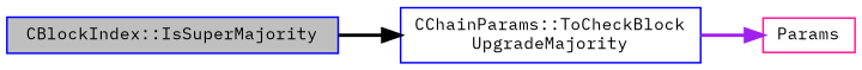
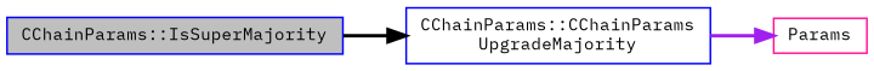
  digraph {
    fontname="IBM Plex Mono"
    rankdir=LR
    node [color=blue fillcolor=white fontname="IBM Plex Mono" fontsize=10 shape=record style=filled]
    edge [fontname="IBM Plex Mono" fontsize=10 labelfontname=Helvetica labelfontsize=10 style=bold]
-   n1 [fillcolor=grey75 fontcolor=black height=0.2 label="CBlockIndex::IsSuperMajority" width=0.4]
-   n2 [height=0.2 label="CChainParams::ToCheckBlock\lUpgradeMajority" width=0.4]
+   n1 [fillcolor=grey75 fontcolor=black height=0.2 label="CChainParams::IsSuperMajority" width=0.4]
+   n2 [height=0.2 label="CChainParams::CChainParams\lUpgradeMajority" width=0.4]
    n3 [color=deeppink height=0.2 label=Params width=0.4]
    n1 -> n2 [color=black]
    n2 -> n3 [color=purple]
  }
